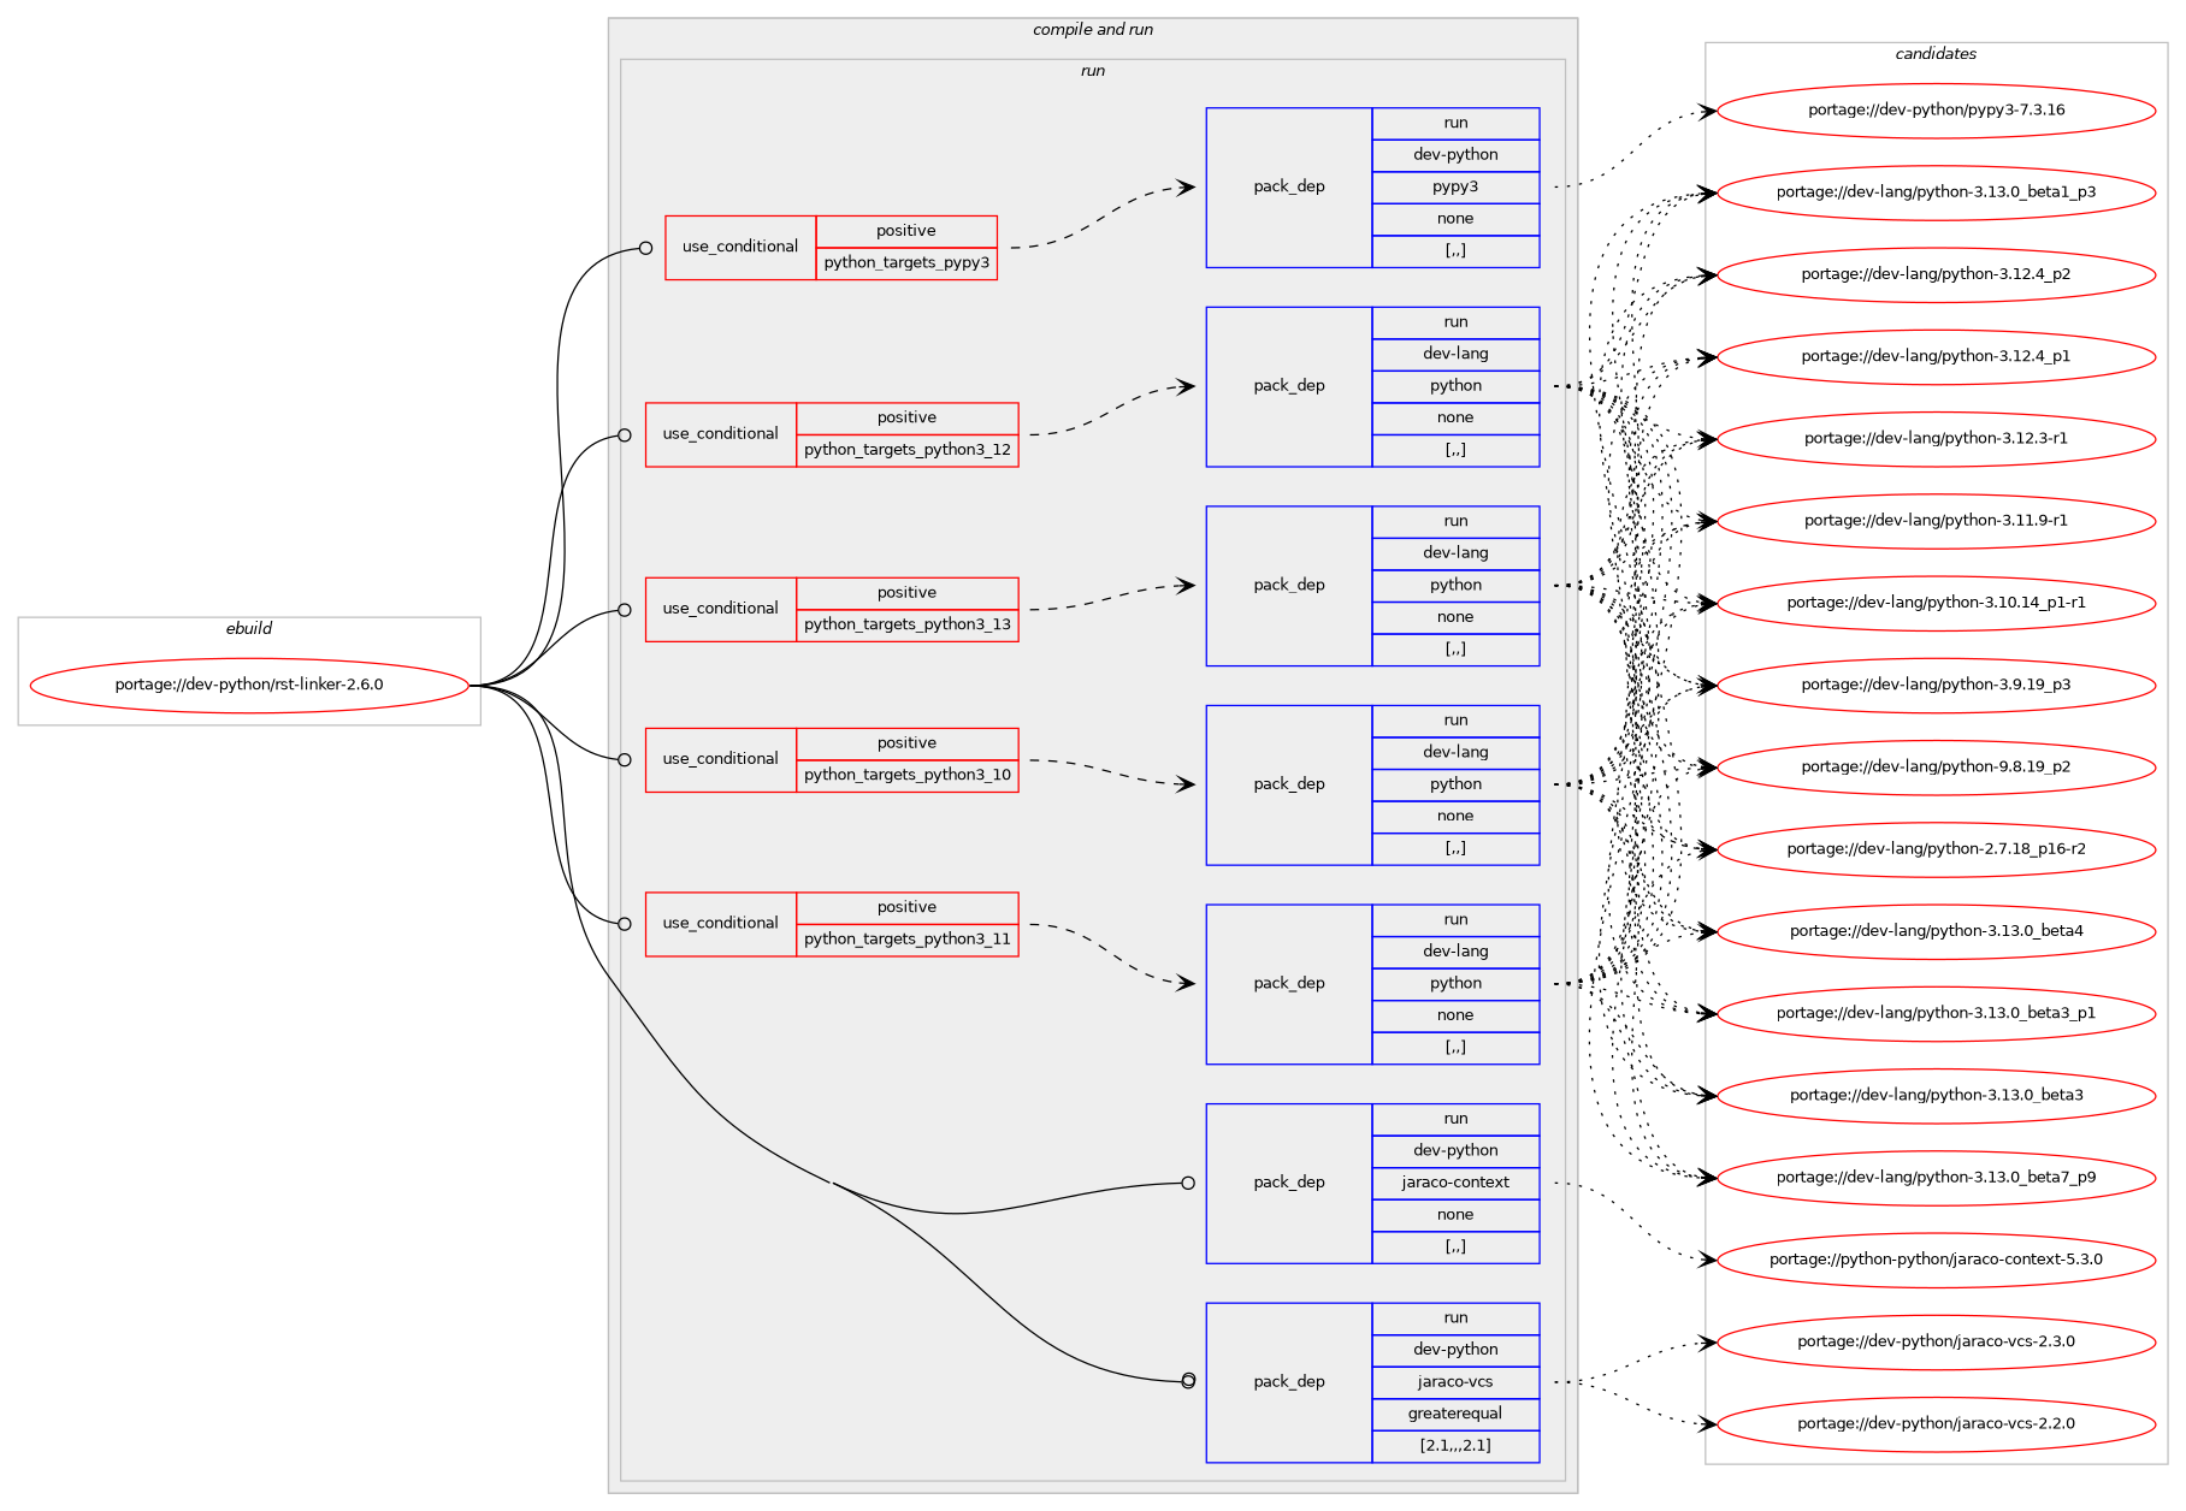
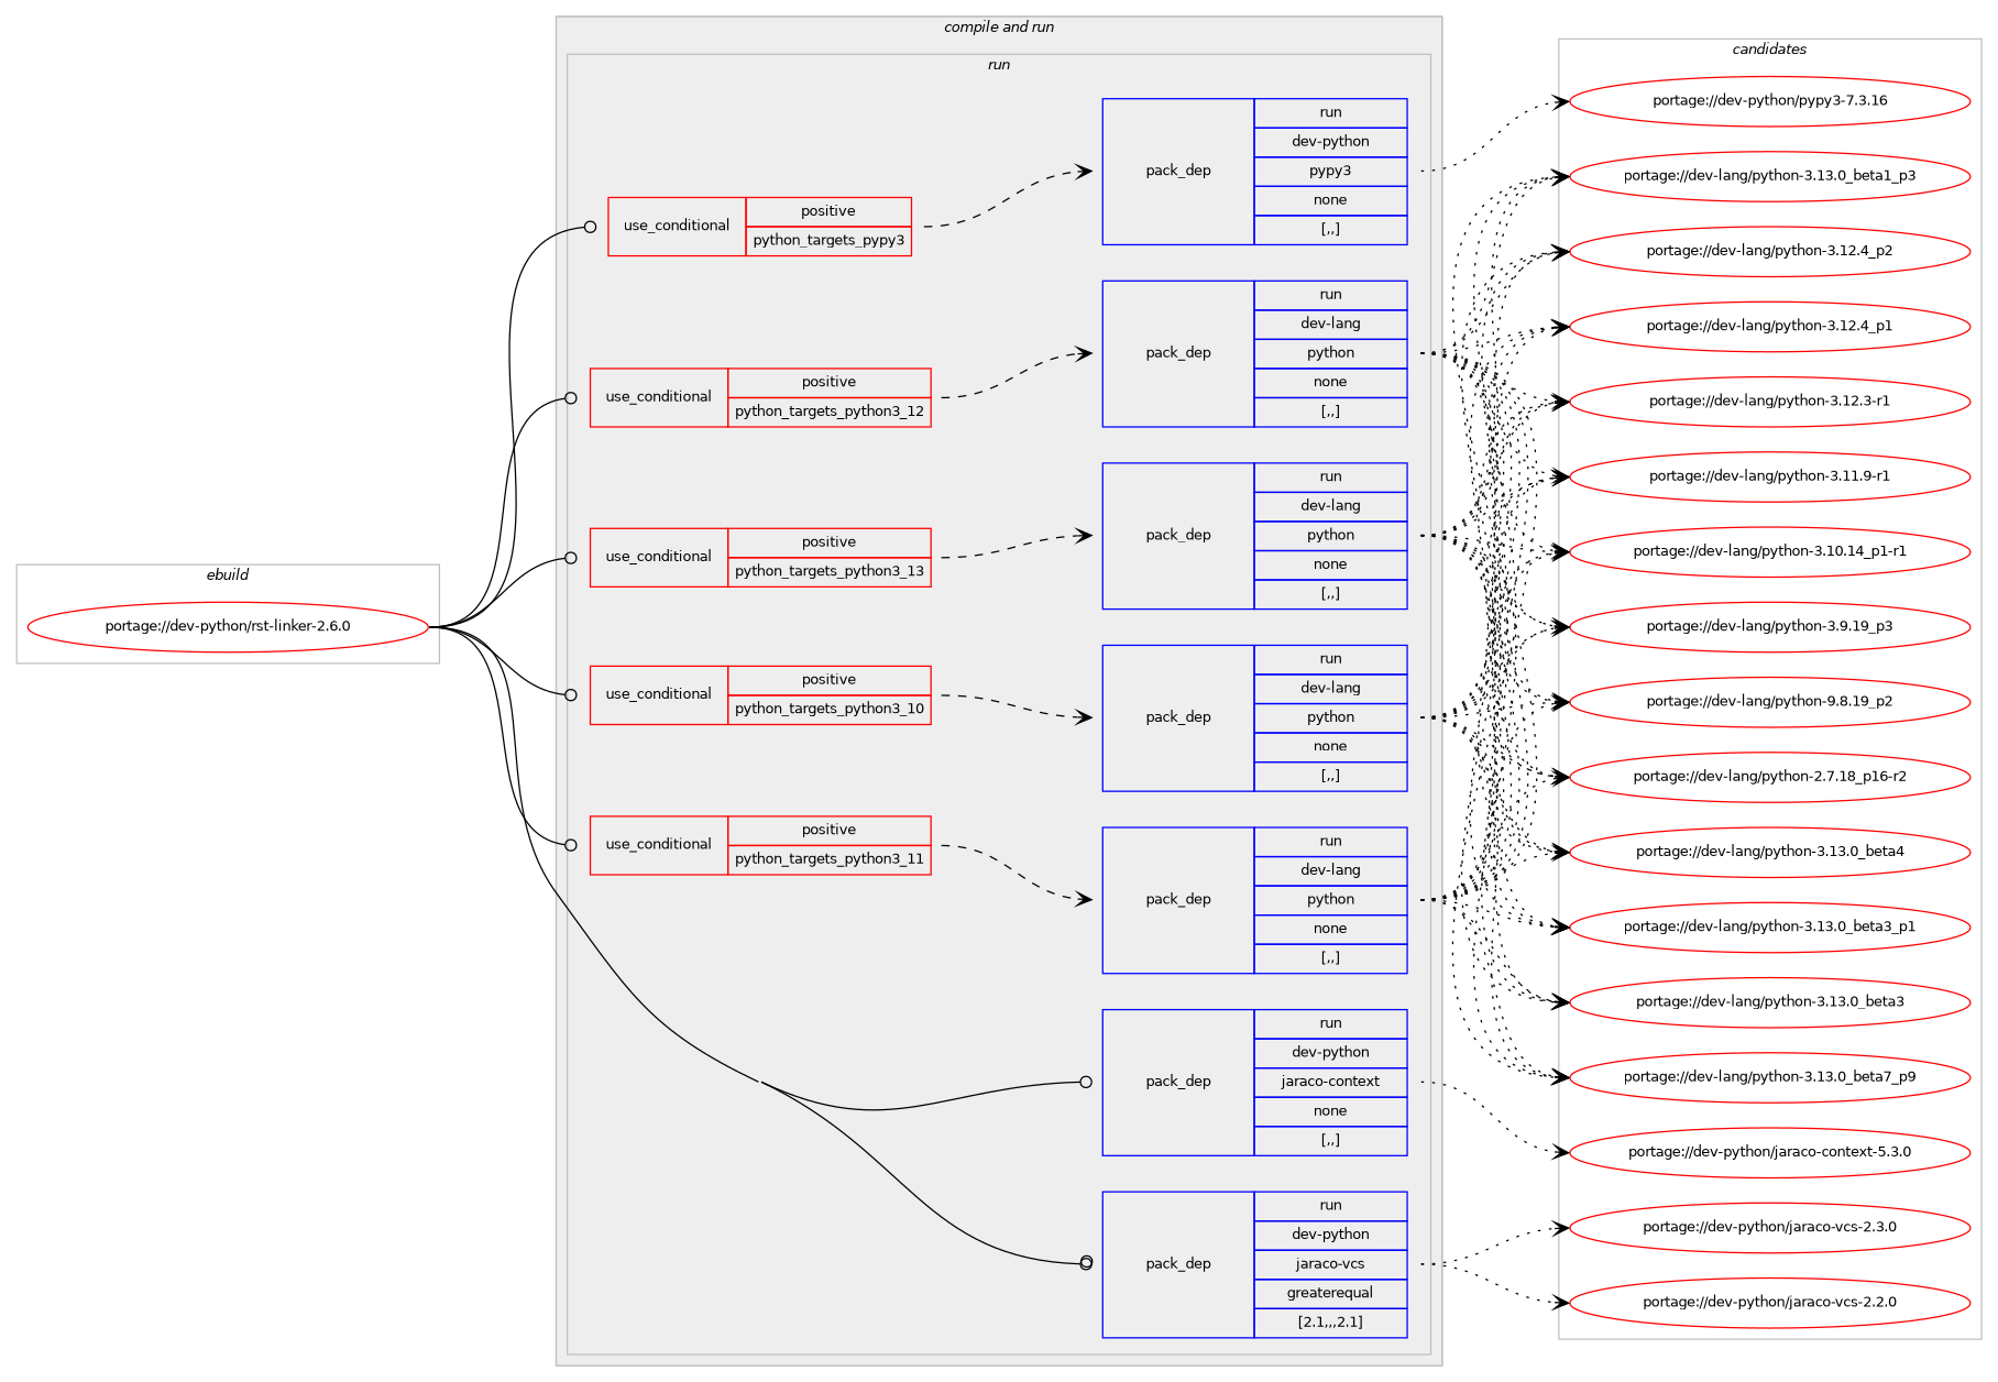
  digraph {
    compound=true
    concentrate=true
    fontname=Helvetica
    fontsize=10
    newrank=true
    rankdir=LR
    ranksep=1.5
    node [color=red fontname=Helvetica fontsize=10]
    edge [arrowhead=vee headport=w style=dotted tailport=e weight=100]
    n1 [label="portage://dev-python/rst-linker-2.6.0" width=4]
    n2 [color=blue label=<<TABLE BORDER="0" CELLBORDER="1" CELLSPACING="0" CELLPADDING="4" WIDTH="220"><TR><TD ROWSPAN="6" CELLPADDING="30">pack_dep</TD></TR><TR><TD WIDTH="110">run</TD></TR><TR><TD>dev-python</TD></TR><TR><TD>pypy3</TD></TR><TR><TD>none</TD></TR><TR><TD>[,,]</TD></TR></TABLE>> shape=none]
    n3 [label=<<TABLE BORDER="0" CELLBORDER="1" CELLSPACING="0" CELLPADDING="4"><TR><TD ROWSPAN="3" CELLPADDING="10">use_conditional</TD></TR><TR><TD>positive</TD></TR><TR><TD>python_targets_pypy3</TD></TR></TABLE>> shape=none]
    n4 [color=blue label=<<TABLE BORDER="0" CELLBORDER="1" CELLSPACING="0" CELLPADDING="4" WIDTH="220"><TR><TD ROWSPAN="6" CELLPADDING="30">pack_dep</TD></TR><TR><TD WIDTH="110">run</TD></TR><TR><TD>dev-lang</TD></TR><TR><TD>python</TD></TR><TR><TD>none</TD></TR><TR><TD>[,,]</TD></TR></TABLE>> shape=none]
    n5 [label=<<TABLE BORDER="0" CELLBORDER="1" CELLSPACING="0" CELLPADDING="4"><TR><TD ROWSPAN="3" CELLPADDING="10">use_conditional</TD></TR><TR><TD>positive</TD></TR><TR><TD>python_targets_python3_10</TD></TR></TABLE>> shape=none]
    n6 [color=blue label=<<TABLE BORDER="0" CELLBORDER="1" CELLSPACING="0" CELLPADDING="4" WIDTH="220"><TR><TD ROWSPAN="6" CELLPADDING="30">pack_dep</TD></TR><TR><TD WIDTH="110">run</TD></TR><TR><TD>dev-lang</TD></TR><TR><TD>python</TD></TR><TR><TD>none</TD></TR><TR><TD>[,,]</TD></TR></TABLE>> shape=none]
    n7 [label=<<TABLE BORDER="0" CELLBORDER="1" CELLSPACING="0" CELLPADDING="4"><TR><TD ROWSPAN="3" CELLPADDING="10">use_conditional</TD></TR><TR><TD>positive</TD></TR><TR><TD>python_targets_python3_11</TD></TR></TABLE>> shape=none]
    n8 [color=blue label=<<TABLE BORDER="0" CELLBORDER="1" CELLSPACING="0" CELLPADDING="4" WIDTH="220"><TR><TD ROWSPAN="6" CELLPADDING="30">pack_dep</TD></TR><TR><TD WIDTH="110">run</TD></TR><TR><TD>dev-lang</TD></TR><TR><TD>python</TD></TR><TR><TD>none</TD></TR><TR><TD>[,,]</TD></TR></TABLE>> shape=none]
    n9 [label=<<TABLE BORDER="0" CELLBORDER="1" CELLSPACING="0" CELLPADDING="4"><TR><TD ROWSPAN="3" CELLPADDING="10">use_conditional</TD></TR><TR><TD>positive</TD></TR><TR><TD>python_targets_python3_12</TD></TR></TABLE>> shape=none]
    n10 [color=blue label=<<TABLE BORDER="0" CELLBORDER="1" CELLSPACING="0" CELLPADDING="4" WIDTH="220"><TR><TD ROWSPAN="6" CELLPADDING="30">pack_dep</TD></TR><TR><TD WIDTH="110">run</TD></TR><TR><TD>dev-lang</TD></TR><TR><TD>python</TD></TR><TR><TD>none</TD></TR><TR><TD>[,,]</TD></TR></TABLE>> shape=none]
    n11 [label=<<TABLE BORDER="0" CELLBORDER="1" CELLSPACING="0" CELLPADDING="4"><TR><TD ROWSPAN="3" CELLPADDING="10">use_conditional</TD></TR><TR><TD>positive</TD></TR><TR><TD>python_targets_python3_13</TD></TR></TABLE>> shape=none]
    n12 [color=blue label=<<TABLE BORDER="0" CELLBORDER="1" CELLSPACING="0" CELLPADDING="4" WIDTH="220"><TR><TD ROWSPAN="6" CELLPADDING="30">pack_dep</TD></TR><TR><TD WIDTH="110">run</TD></TR><TR><TD>dev-python</TD></TR><TR><TD>jaraco-context</TD></TR><TR><TD>none</TD></TR><TR><TD>[,,]</TD></TR></TABLE>> shape=none]
    n13 [color=blue label=<<TABLE BORDER="0" CELLBORDER="1" CELLSPACING="0" CELLPADDING="4" WIDTH="220"><TR><TD ROWSPAN="6" CELLPADDING="30">pack_dep</TD></TR><TR><TD WIDTH="110">run</TD></TR><TR><TD>dev-python</TD></TR><TR><TD>jaraco-vcs</TD></TR><TR><TD>greaterequal</TD></TR><TR><TD>[2.1,,,2.1]</TD></TR></TABLE>> shape=none]
    n14 [label="portage://dev-python/pypy3-7.3.16" width=4]
    n15 [label="portage://dev-lang/python-3.13.0_beta4" width=4]
    n16 [label="portage://dev-lang/python-3.13.0_beta3_p1" width=4]
    n17 [label="portage://dev-lang/python-3.13.0_beta3" width=4]
    n18 [label="portage://dev-lang/python-3.13.0_beta7_p9" width=4]
    n19 [label="portage://dev-lang/python-3.13.0_beta1_p3" width=4]
    n20 [label="portage://dev-lang/python-3.12.4_p2" width=4]
    n21 [label="portage://dev-lang/python-3.12.4_p1" width=4]
    n22 [label="portage://dev-lang/python-3.12.3-r1" width=4]
    n23 [label="portage://dev-lang/python-3.11.9-r1" width=4]
    n24 [label="portage://dev-lang/python-3.10.14_p1-r1" width=4]
    n25 [label="portage://dev-lang/python-3.9.19_p3" width=4]
    n26 [label="portage://dev-lang/python-9.8.19_p2" width=4]
    n27 [label="portage://dev-lang/python-2.7.18_p16-r2" width=4]
    n28 [label="portage://dev-python/jaraco-vcs-2.3.0" width=4]
    n29 [label="portage://dev-python/jaraco-vcs-2.2.0" width=4]
-   n30 [label="portage://python-python/jaraco-context-5.3.0" width=4]
+   n30 [label="portage://dev-python/jaraco-context-5.3.0" width=4]
    subgraph cluster_1 {
      color=gray
      label=<<i>ebuild</i>>
      n1
    }
    subgraph cluster_2 {
      color=gray
      label=<<i>dependencies</i>>
      subgraph cluster_3 {
        color=gray
        fillcolor="#eeeeee"
        label=<<i>compile</i>>
        style=filled
      }
      subgraph cluster_4 {
        color=gray
        fillcolor="#eeeeee"
        label=<<i>compile and run</i>>
        style=filled
      }
      subgraph cluster_5 {
        color=gray
        fillcolor="#eeeeee"
        label=<<i>run</i>>
        style=filled
        subgraph sub_6 {
          color=gray
          fillcolor="#eeeeee"
          label=<<i>run</i>>
          style=filled
          n3
          subgraph sub_7 {
            color=gray
            fillcolor="#eeeeee"
            label=<<i>run</i>>
            style=filled
            n2
          }
        }
        subgraph sub_8 {
          color=gray
          fillcolor="#eeeeee"
          label=<<i>run</i>>
          style=filled
          n5
          subgraph sub_9 {
            color=gray
            fillcolor="#eeeeee"
            label=<<i>run</i>>
            style=filled
            n4
          }
        }
        subgraph sub_10 {
          color=gray
          fillcolor="#eeeeee"
          label=<<i>run</i>>
          style=filled
          n7
          subgraph sub_11 {
            color=gray
            fillcolor="#eeeeee"
            label=<<i>run</i>>
            style=filled
            n6
          }
        }
        subgraph sub_12 {
          color=gray
          fillcolor="#eeeeee"
          label=<<i>run</i>>
          style=filled
          n9
          subgraph sub_13 {
            color=gray
            fillcolor="#eeeeee"
            label=<<i>run</i>>
            style=filled
            n8
          }
        }
        subgraph sub_14 {
          color=gray
          fillcolor="#eeeeee"
          label=<<i>run</i>>
          style=filled
          n11
          subgraph sub_15 {
            color=gray
            fillcolor="#eeeeee"
            label=<<i>run</i>>
            style=filled
            n10
          }
        }
        subgraph sub_16 {
          color=gray
          fillcolor="#eeeeee"
          label=<<i>run</i>>
          style=filled
          n12
        }
        subgraph sub_17 {
          color=gray
          fillcolor="#eeeeee"
          label=<<i>run</i>>
          style=filled
          n13
        }
      }
    }
    subgraph cluster_18 {
      color=gray
      label=<<i>candidates</i>>
      rank=same
      subgraph sub_19 {
        color=black
        label=<<i>candidates</i>>
        nodesep=1
        rank=same
        n14
      }
      subgraph sub_20 {
        color=black
        label=<<i>candidates</i>>
        nodesep=1
        rank=same
        n15
        n16
        n17
        n18
        n19
        n20
        n21
        n22
        n23
        n24
        n25
        n26
        n27
      }
      subgraph sub_21 {
        color=black
        label=<<i>candidates</i>>
        nodesep=1
        rank=same
        n15
        n16
        n17
        n18
        n19
        n20
        n21
        n22
        n23
        n24
        n25
        n26
        n27
      }
      subgraph sub_22 {
        color=black
        label=<<i>candidates</i>>
        nodesep=1
        rank=same
        n28
        n29
      }
      subgraph sub_23 {
        color=black
        label=<<i>candidates</i>>
        nodesep=1
        rank=same
        n15
        n16
        n17
        n18
        n19
        n20
        n21
        n22
        n23
        n24
        n25
        n26
        n27
      }
      subgraph sub_24 {
        color=black
        label=<<i>candidates</i>>
        nodesep=1
        rank=same
        n15
        n16
        n17
        n18
        n19
        n20
        n21
        n22
        n23
        n24
        n25
        n26
        n27
      }
      subgraph sub_25 {
        color=black
        label=<<i>candidates</i>>
        nodesep=1
        rank=same
        n30
      }
    }
    n1 -> n3 [arrowhead=odot style=solid weight=20]
    n1 -> n5 [arrowhead=odot style=solid weight=20]
    n1 -> n7 [arrowhead=odot style=solid weight=20]
    n1 -> n9 [arrowhead=odot style=solid weight=20]
    n1 -> n11 [arrowhead=odot style=solid weight=20]
    n1 -> n12 [arrowhead=odot style=solid weight=20]
    n1 -> n13 [arrowhead=odot style=solid weight=20]
    n2 -> n14
    n3 -> n2 [style=dashed weight=20]
    n4 -> n15
    n4 -> n16
    n4 -> n17
    n4 -> n18
    n4 -> n19
    n4 -> n20
    n4 -> n21
    n4 -> n22
    n4 -> n23
    n4 -> n24
    n4 -> n25
    n4 -> n26
    n4 -> n27
    n5 -> n4 [style=dashed weight=20]
    n6 -> n15
    n6 -> n16
    n6 -> n17
    n6 -> n18
    n6 -> n19
    n6 -> n20
    n6 -> n21
    n6 -> n22
    n6 -> n23
    n6 -> n24
    n6 -> n25
    n6 -> n26
    n6 -> n27
    n7 -> n6 [style=dashed weight=20]
    n8 -> n15
    n8 -> n16
    n8 -> n17
    n8 -> n18
    n8 -> n19
    n8 -> n20
    n8 -> n21
    n8 -> n22
    n8 -> n23
    n8 -> n24
    n8 -> n25
    n8 -> n26
    n8 -> n27
    n9 -> n8 [style=dashed weight=20]
    n10 -> n15
    n10 -> n16
    n10 -> n17
    n10 -> n18
    n10 -> n19
    n10 -> n20
    n10 -> n21
    n10 -> n22
    n10 -> n23
    n10 -> n24
    n10 -> n25
    n10 -> n26
    n10 -> n27
    n11 -> n10 [style=dashed weight=20]
    n12 -> n30
    n13 -> n28
    n13 -> n29
  }
